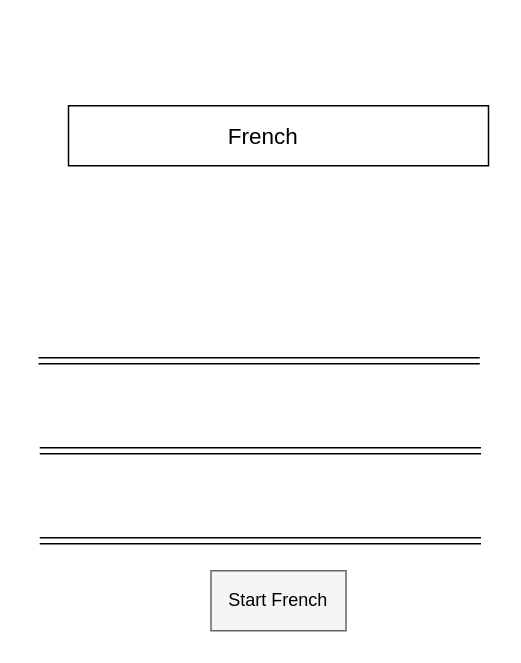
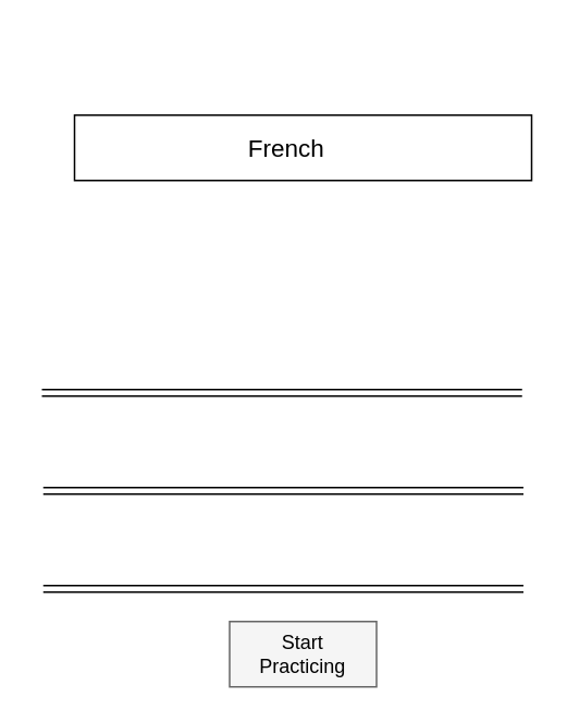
  <mxCell id="0" />
  <mxCell id="1" parent="0" />
  <mxCell id="2" value="" style="rounded=0;whiteSpace=wrap;html=1;" vertex="1" parent="1"><mxGeometry x="45" y="70" width="280" height="40" as="geometry" /></mxCell>
  <mxCell id="3" value="French" style="text;html=1;strokeColor=none;fillColor=none;align=center;verticalAlign=middle;whiteSpace=wrap;rounded=0;fontSize=15;" vertex="1" parent="1"><mxGeometry x="145" y="75" width="60" height="30" as="geometry" /></mxCell>
  <mxCell id="4" value="" style="rounded=0;whiteSpace=wrap;html=1;fillColor=#f5f5f5;strokeColor=#666666;fontColor=#333333;" vertex="1" parent="1"><mxGeometry x="140" y="380" width="90" height="40" as="geometry" /></mxCell>
- <mxCell id="5" value="Start French" style="text;html=1;strokeColor=none;fillColor=none;align=center;verticalAlign=middle;whiteSpace=wrap;rounded=0;fontColor=#000000;" vertex="1" parent="1"><mxGeometry x="150" y="390" width="70" height="20" as="geometry" /></mxCell>
+ <mxCell id="5" value="Start Practicing" style="text;html=1;strokeColor=none;fillColor=none;align=center;verticalAlign=middle;whiteSpace=wrap;rounded=0;fontColor=#000000;" vertex="1" parent="1"><mxGeometry x="150" y="390" width="70" height="20" as="geometry" /></mxCell>
  <mxCell id="6" value="Words to practice" style="text;html=1;strokeColor=none;fillColor=none;align=center;verticalAlign=middle;whiteSpace=wrap;rounded=0;fontColor=#FFFFFF;fontSize=19;" vertex="1" parent="1"><mxGeometry x="20" y="140" width="210" height="40" as="geometry" /></mxCell>
  <mxCell id="7" value="Word" style="text;html=1;strokeColor=none;fillColor=none;align=center;verticalAlign=middle;whiteSpace=wrap;rounded=0;fontColor=#FFFFFF;fontSize=17;" vertex="1" parent="1"><mxGeometry x="50" y="190" width="90" height="40" as="geometry" /></mxCell>
  <mxCell id="8" value="Guessed correctly: 123" style="text;html=1;strokeColor=none;fillColor=none;align=center;verticalAlign=middle;whiteSpace=wrap;rounded=0;fontColor=#FFFFFF;" vertex="1" parent="1"><mxGeometry x="170" y="190" width="150" height="20" as="geometry" /></mxCell>
  <mxCell id="9" value="Guessed incorrectly: 123" style="text;html=1;strokeColor=none;fillColor=none;align=center;verticalAlign=middle;whiteSpace=wrap;rounded=0;fontColor=#FFFFFF;" vertex="1" parent="1"><mxGeometry x="170" y="210" width="150" height="20" as="geometry" /></mxCell>
  <mxCell id="10" value="Word" style="text;html=1;strokeColor=none;fillColor=none;align=center;verticalAlign=middle;whiteSpace=wrap;rounded=0;fontColor=#FFFFFF;fontSize=17;" vertex="1" parent="1"><mxGeometry x="50" y="250" width="90" height="40" as="geometry" /></mxCell>
  <mxCell id="11" value="Guessed correctly: 123" style="text;html=1;strokeColor=none;fillColor=none;align=center;verticalAlign=middle;whiteSpace=wrap;rounded=0;fontColor=#FFFFFF;" vertex="1" parent="1"><mxGeometry x="170" y="250" width="150" height="20" as="geometry" /></mxCell>
  <mxCell id="12" value="Guessed incorrectly: 123" style="text;html=1;strokeColor=none;fillColor=none;align=center;verticalAlign=middle;whiteSpace=wrap;rounded=0;fontColor=#FFFFFF;" vertex="1" parent="1"><mxGeometry x="170" y="270" width="150" height="20" as="geometry" /></mxCell>
  <mxCell id="13" value="Word" style="text;html=1;strokeColor=none;fillColor=none;align=center;verticalAlign=middle;whiteSpace=wrap;rounded=0;fontColor=#FFFFFF;fontSize=17;" vertex="1" parent="1"><mxGeometry x="50" y="310" width="90" height="40" as="geometry" /></mxCell>
  <mxCell id="14" value="Guessed correctly: 123" style="text;html=1;strokeColor=none;fillColor=none;align=center;verticalAlign=middle;whiteSpace=wrap;rounded=0;fontColor=#FFFFFF;" vertex="1" parent="1"><mxGeometry x="170" y="310" width="150" height="20" as="geometry" /></mxCell>
  <mxCell id="15" value="Guessed incorrectly: 123" style="text;html=1;strokeColor=none;fillColor=none;align=center;verticalAlign=middle;whiteSpace=wrap;rounded=0;fontColor=#FFFFFF;" vertex="1" parent="1"><mxGeometry x="170" y="330" width="150" height="20" as="geometry" /></mxCell>
  <mxCell id="16" value="" style="shape=link;html=1;fontSize=19;fontColor=#FFFFFF;labelBackgroundColor=#FFFFFF;" edge="1" parent="1"><mxGeometry width="50" height="50" relative="1" as="geometry"><mxPoint x="25" y="240" as="sourcePoint" /><mxPoint x="319.167" y="240" as="targetPoint" /></mxGeometry></mxCell>
  <mxCell id="17" value="" style="shape=link;html=1;fontSize=19;fontColor=#FFFFFF;labelBackgroundColor=#FFFFFF;" edge="1" parent="1"><mxGeometry width="50" height="50" relative="1" as="geometry"><mxPoint x="25.83" y="300" as="sourcePoint" /><mxPoint x="319.997" y="300" as="targetPoint" /></mxGeometry></mxCell>
  <mxCell id="18" value="" style="shape=link;html=1;fontSize=19;fontColor=#FFFFFF;labelBackgroundColor=#FFFFFF;" edge="1" parent="1"><mxGeometry width="50" height="50" relative="1" as="geometry"><mxPoint x="25.83" y="360" as="sourcePoint" /><mxPoint x="319.997" y="360" as="targetPoint" /></mxGeometry></mxCell>
  <mxCell id="19" value="Language Learning App" style="text;html=1;strokeColor=none;fillColor=none;align=center;verticalAlign=middle;whiteSpace=wrap;rounded=0;fontSize=19;fontColor=#FFFFFF;" vertex="1" parent="1"><mxGeometry x="70" y="20" width="230" height="20" as="geometry" /></mxCell>
